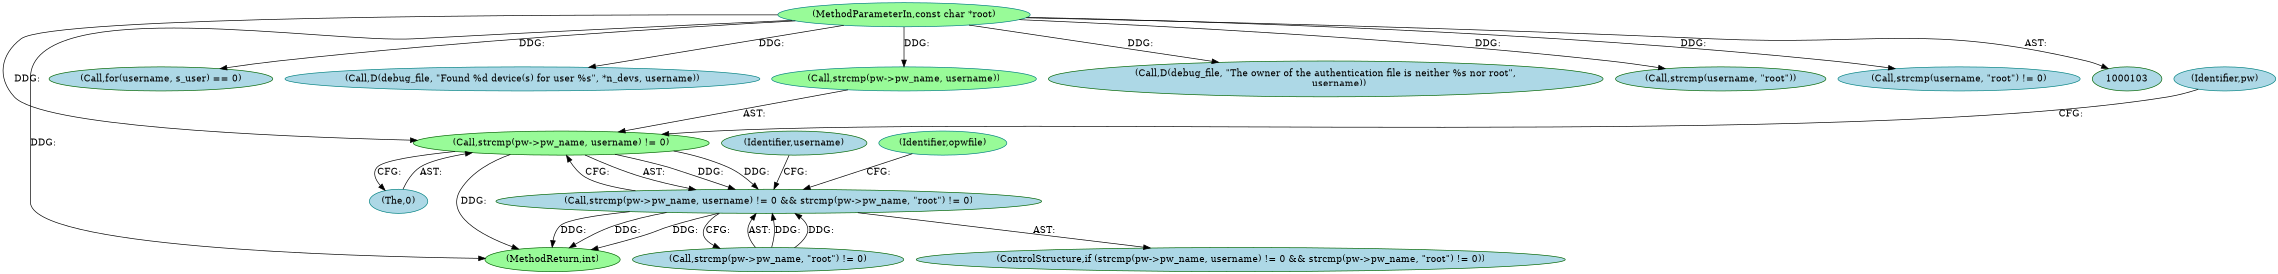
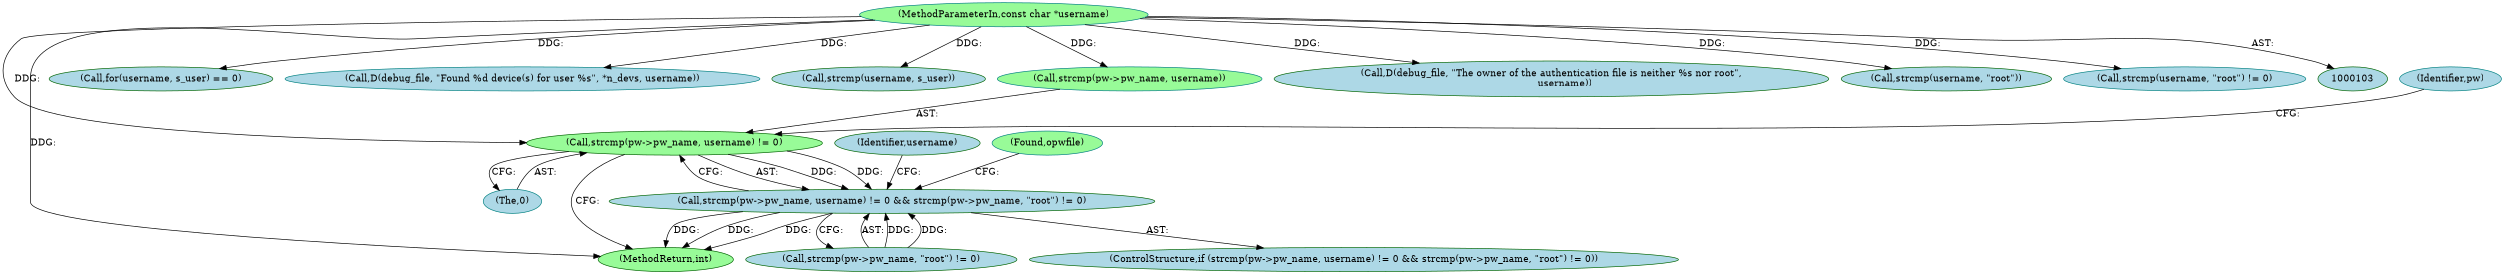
  digraph {
    node [color=darkgreen fillcolor=lightblue style=filled]
    n1 [fillcolor=palegreen label="(Call,strcmp(pw->pw_name, username) != 0)"]
    n2 [label="(Call,strcmp(pw->pw_name, username) != 0 && strcmp(pw->pw_name, \"root\") != 0)"]
    n3 [color=teal label="(The,0)"]
    n4 [fillcolor=palegreen label="(MethodReturn,int)"]
    n5 [label="(Call,strcmp(pw->pw_name, \"root\") != 0)"]
    n6 [label="(ControlStructure,if (strcmp(pw->pw_name, username) != 0 && strcmp(pw->pw_name, \"root\") != 0))"]
-   n7 [color=teal fillcolor=palegreen label="(MethodParameterIn,const char *root)"]
+   n7 [color=teal fillcolor=palegreen label="(MethodParameterIn,const char *username)"]
    n8 [label="(Call,for(username, s_user) == 0)"]
    n9 [color=teal label="(Call,D(debug_file, \"Found %d device(s) for user %s\", *n_devs, username))"]
+   n10 [label="(Call,strcmp(username, s_user))"]
    n11 [color=teal fillcolor=palegreen label="(Call,strcmp(pw->pw_name, username))"]
    n12 [label="(Call,D(debug_file, \"The owner of the authentication file is neither %s nor root\",\n         username))"]
    n13 [label="(Call,strcmp(username, \"root\"))"]
    n14 [color=teal label="(Call,strcmp(username, \"root\") != 0)"]
    1000103
    n16 [color=teal label="(Identifier,pw)"]
    n17 [label="(Identifier,username)"]
-   n18 [color=teal fillcolor=palegreen label="(Identifier,opwfile)"]
+   n18 [color=teal fillcolor=palegreen label="(Found,opwfile)"]
    n1 -> n2 [label="AST: "]
    n1 -> n2 [label="DDG: "]
    n1 -> n2 [label="DDG: "]
    n1 -> n3 [label="CFG: "]
-   n1 -> n4 [label="DDG: "]
+   n1 -> n4 [label="CFG: "]
    n2 -> n1 [label="CFG: "]
    n2 -> n4 [label="DDG: "]
    n2 -> n4 [label="DDG: "]
    n2 -> n4 [label="DDG: "]
    n2 -> n5 [label="CFG: "]
    n2 -> n6 [label="AST: "]
    n3 -> n1 [label="AST: "]
    n5 -> n2 [label="AST: "]
    n5 -> n2 [label="DDG: "]
    n5 -> n2 [label="DDG: "]
    n7 -> n1 [label="DDG: "]
    n7 -> n4 [label="DDG: "]
    n7 -> n8 [label="DDG: "]
    n7 -> n9 [label="DDG: "]
+   n7 -> n10 [label="DDG: "]
    n7 -> n11 [label="DDG: "]
    n7 -> n12 [label="DDG: "]
    n7 -> n13 [label="DDG: "]
    n7 -> n14 [label="DDG: "]
    n7 -> 1000103 [label="AST: "]
    n11 -> n1 [label="AST: "]
    n16 -> n1 [label="CFG: "]
    n17 -> n2 [label="CFG: "]
    n18 -> n2 [label="CFG: "]
  }
